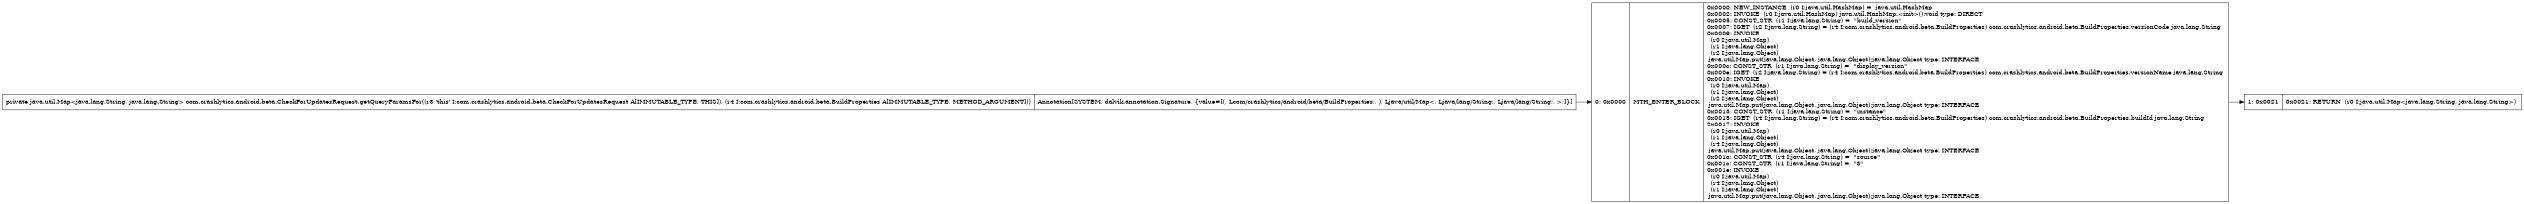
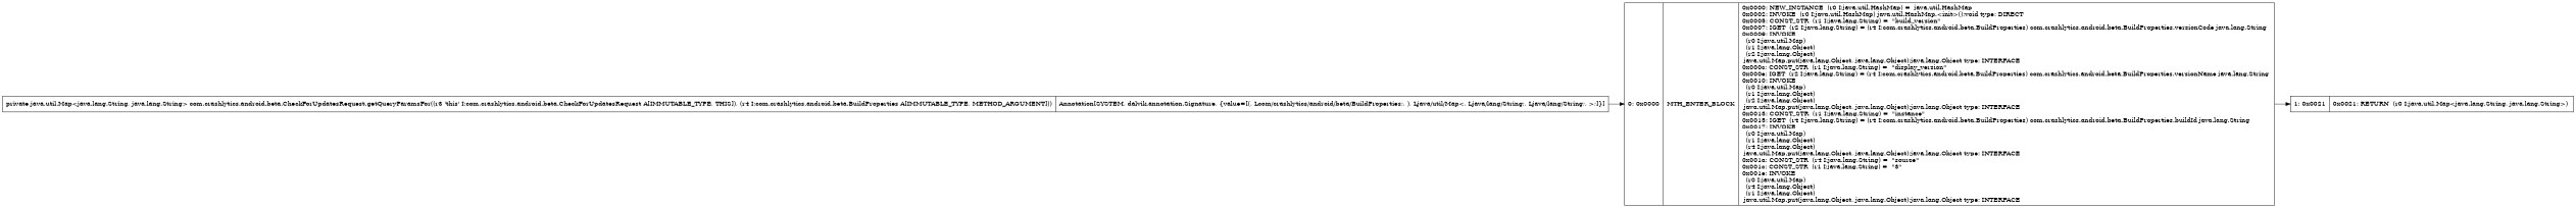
  digraph {
    rankdir=LR
    node [shape=record]
-   n1 [label="{0\:\ 0x0000|MTH_ENTER_BLOCK\l|0x0000: NEW_INSTANCE  (r0 I:java.util.HashMap) =  java.util.HashMap \l0x0002: INVOKE  (r0 I:java.util.HashMap) java.util.HashMap.\<init\>():void type: DIRECT \l0x0005: CONST_STR  (r1 I:java.lang.String) =  \"build_version\" \l0x0007: IGET  (r2 I:java.lang.String) = (r4 I:com.crashlytics.android.beta.BuildProperties) com.crashlytics.android.beta.BuildProperties.versionCode java.lang.String \l0x0009: INVOKE  \l  (r0 I:java.util.Map)\l  (r1 I:java.lang.Object)\l  (r2 I:java.lang.Object)\l java.util.Map.put(java.lang.Object, java.lang.Object):java.lang.Object type: INTERFACE \l0x000c: CONST_STR  (r1 I:java.lang.String) =  \"display_version\" \l0x000e: IGET  (r2 I:java.lang.String) = (r4 I:com.crashlytics.android.beta.BuildProperties) com.crashlytics.android.beta.BuildProperties.versionName java.lang.String \l0x0010: INVOKE  \l  (r0 I:java.util.Map)\l  (r1 I:java.lang.Object)\l  (r2 I:java.lang.Object)\l java.util.Map.put(java.lang.Object, java.lang.Object):java.lang.Object type: INTERFACE \l0x0013: CONST_STR  (r1 I:java.lang.String) =  \"instance\" \l0x0015: IGET  (r4 I:java.lang.String) = (r4 I:com.crashlytics.android.beta.BuildProperties) com.crashlytics.android.beta.BuildProperties.buildId java.lang.String \l2x0017: INVOKE  \l  (r0 I:java.util.Map)\l  (r1 I:java.lang.Object)\l  (r4 I:java.lang.Object)\l java.util.Map.put(java.lang.Object, java.lang.Object):java.lang.Object type: INTERFACE \l0x001a: CONST_STR  (r4 I:java.lang.String) =  \"source\" \l0x001c: CONST_STR  (r1 I:java.lang.String) =  \"3\" \l0x001e: INVOKE  \l  (r0 I:java.util.Map)\l  (r4 I:java.lang.Object)\l  (r1 I:java.lang.Object)\l java.util.Map.put(java.lang.Object, java.lang.Object):java.lang.Object type: INTERFACE \l}"]
+   n1 [label="{0\:\ 0x0000|MTH_ENTER_BLOCK\l|0x0000: NEW_INSTANCE  (r0 I:java.util.HashMap) =  java.util.HashMap \l0x0002: INVOKE  (r0 I:java.util.HashMap) java.util.HashMap.\<init\>():void type: DIRECT \l0x0005: CONST_STR  (r1 I:java.lang.String) =  \"build_version\" \l0x0007: IGET  (r2 I:java.lang.String) = (r4 I:com.crashlytics.android.beta.BuildProperties) com.crashlytics.android.beta.BuildProperties.versionCode java.lang.String \l0x0009: INVOKE  \l  (r0 I:java.util.Map)\l  (r1 I:java.lang.Object)\l  (r2 I:java.lang.Object)\l java.util.Map.put(java.lang.Object, java.lang.Object):java.lang.Object type: INTERFACE \l0x000c: CONST_STR  (r1 I:java.lang.String) =  \"display_version\" \l0x000e: IGET  (r2 I:java.lang.String) = (r4 I:com.crashlytics.android.beta.BuildProperties) com.crashlytics.android.beta.BuildProperties.versionName java.lang.String \l0x0010: INVOKE  \l  (r0 I:java.util.Map)\l  (r1 I:java.lang.Object)\l  (r2 I:java.lang.Object)\l java.util.Map.put(java.lang.Object, java.lang.Object):java.lang.Object type: INTERFACE \l0x0013: CONST_STR  (r1 I:java.lang.String) =  \"instance\" \l0x0015: IGET  (r4 I:java.lang.String) = (r4 I:com.crashlytics.android.beta.BuildProperties) com.crashlytics.android.beta.BuildProperties.buildId java.lang.String \l0x0017: INVOKE  \l  (r0 I:java.util.Map)\l  (r1 I:java.lang.Object)\l  (r4 I:java.lang.Object)\l java.util.Map.put(java.lang.Object, java.lang.Object):java.lang.Object type: INTERFACE \l0x001a: CONST_STR  (r4 I:java.lang.String) =  \"source\" \l0x001c: CONST_STR  (r1 I:java.lang.String) =  \"3\" \l0x001e: INVOKE  \l  (r0 I:java.util.Map)\l  (r4 I:java.lang.Object)\l  (r1 I:java.lang.Object)\l java.util.Map.put(java.lang.Object, java.lang.Object):java.lang.Object type: INTERFACE \l}"]
    n2 [label="{1\:\ 0x0021|0x0021: RETURN  (r0 I:java.util.Map\<java.lang.String, java.lang.String\>) \l}"]
    n3 [label="{private java.util.Map\<java.lang.String, java.lang.String\> com.crashlytics.android.beta.CheckForUpdatesRequest.getQueryParamsFor((r3 'this' I:com.crashlytics.android.beta.CheckForUpdatesRequest A[IMMUTABLE_TYPE, THIS]), (r4 I:com.crashlytics.android.beta.BuildProperties A[IMMUTABLE_TYPE, METHOD_ARGUMENT]))  | Annotation[SYSTEM, dalvik.annotation.Signature, \{value=[(, Lcom\/crashlytics\/android\/beta\/BuildProperties;, ), Ljava\/util\/Map\<, Ljava\/lang\/String;, Ljava\/lang\/String;, \>;]\}]\l}"]
    n1 -> n2
    n3 -> n1
  }
